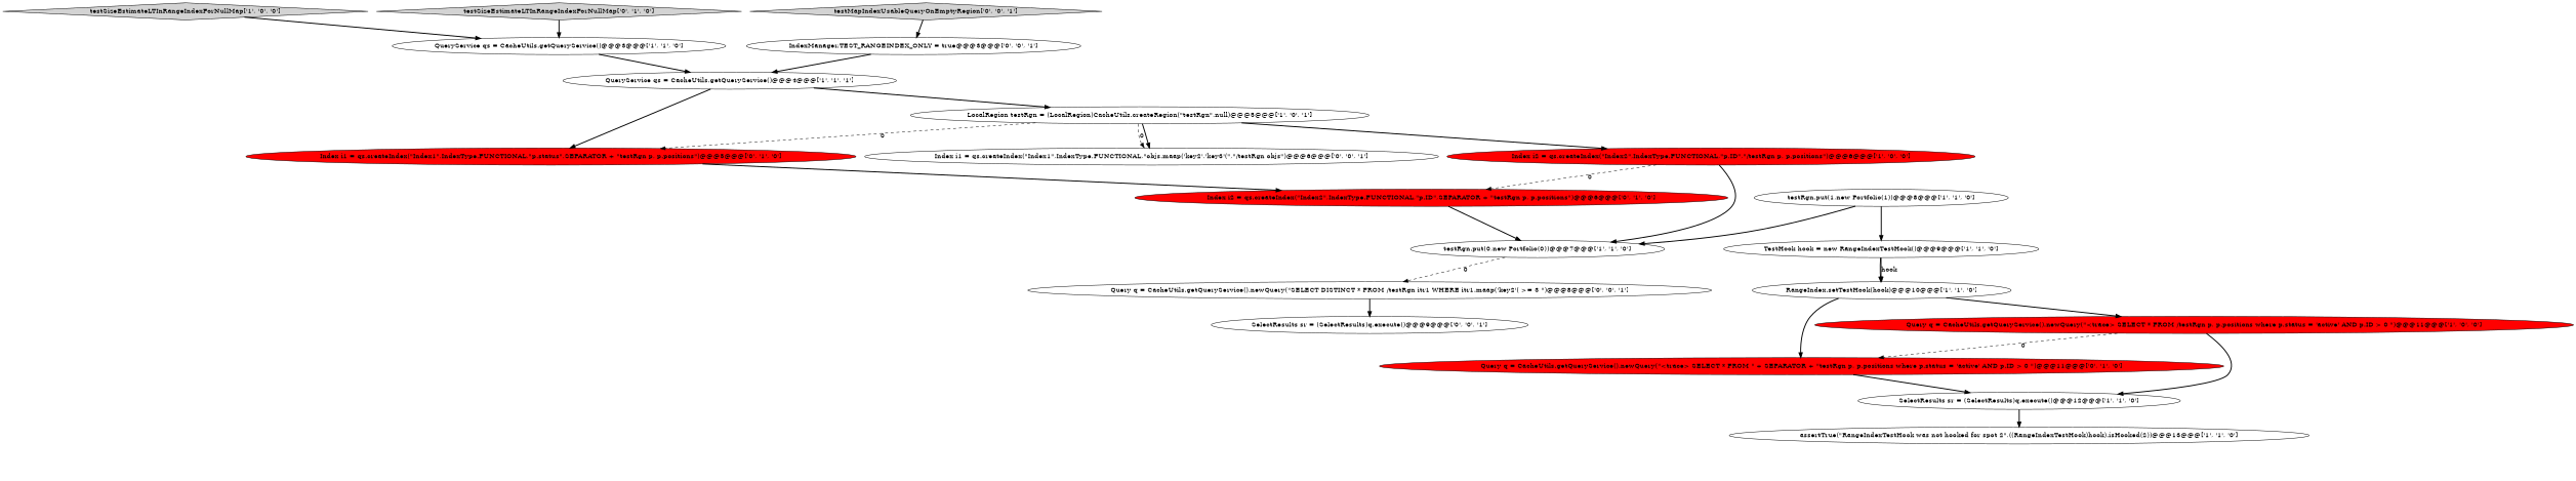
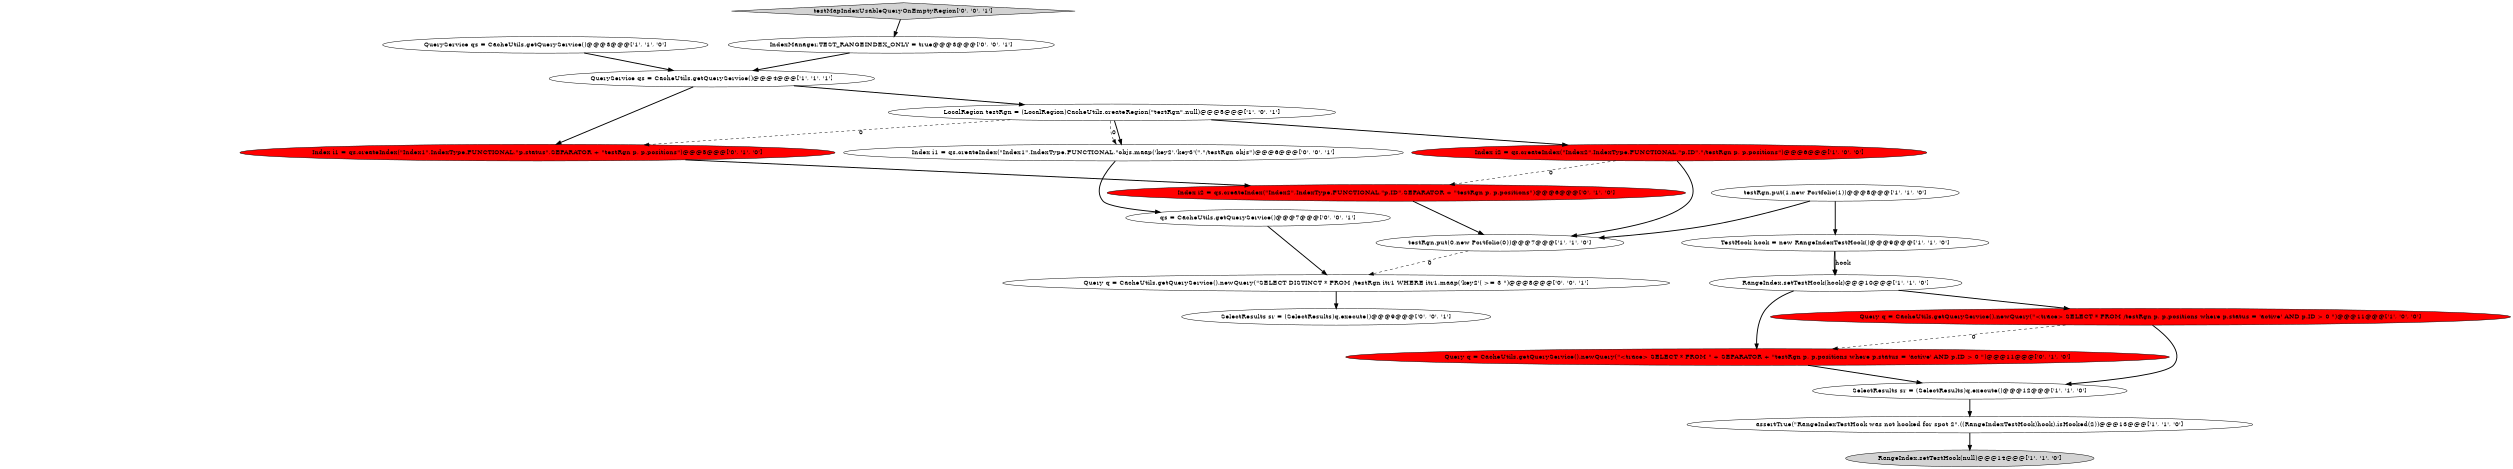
  digraph {
    node [fillcolor=white shape=ellipse style=filled]
    edge [style=bold]
    n1 [label="QueryService qs = CacheUtils.getQueryService()@@@3@@@['1', '1', '0']"]
    n2 [label="QueryService qs = CacheUtils.getQueryService()@@@4@@@['1', '1', '1']"]
    n3 [fillcolor=red label="Index i1 = qs.createIndex(\"Index1\",IndexType.FUNCTIONAL,\"p.status\",SEPARATOR + \"testRgn p, p.positions\")@@@5@@@['0', '1', '0']"]
    n4 [label="LocalRegion testRgn = (LocalRegion)CacheUtils.createRegion(\"testRgn\",null)@@@5@@@['1', '0', '1']"]
    n5 [label="TestHook hook = new RangeIndexTestHook()@@@9@@@['1', '1', '0']"]
    n6 [label="RangeIndex.setTestHook(hook)@@@10@@@['1', '1', '0']"]
    n7 [fillcolor=red label="Query q = CacheUtils.getQueryService().newQuery(\"<trace> SELECT * FROM /testRgn p, p.positions where p.status = 'active' AND p.ID > 0 \")@@@11@@@['1', '0', '0']"]
    n8 [fillcolor=red label="Query q = CacheUtils.getQueryService().newQuery(\"<trace> SELECT * FROM \" + SEPARATOR + \"testRgn p, p.positions where p.status = 'active' AND p.ID > 0 \")@@@11@@@['0', '1', '0']"]
    n9 [fillcolor=red label="Index i2 = qs.createIndex(\"Index2\",IndexType.FUNCTIONAL,\"p.ID\",SEPARATOR + \"testRgn p, p.positions\")@@@6@@@['0', '1', '0']"]
    n10 [label="testRgn.put(0,new Portfolio(0))@@@7@@@['1', '1', '0']"]
    n11 [fillcolor=red label="Index i2 = qs.createIndex(\"Index2\",IndexType.FUNCTIONAL,\"p.ID\",\"/testRgn p, p.positions\")@@@6@@@['1', '0', '0']"]
    n12 [label="Index i1 = qs.createIndex(\"Index1\",IndexType.FUNCTIONAL,\"objs.maap('key2','key3'(\",\"/testRgn objs\")@@@6@@@['0', '0', '1']"]
    n13 [label="Query q = CacheUtils.getQueryService().newQuery(\"SELECT DISTINCT * FROM /testRgn itr1 WHERE itr1.maap('key2'( >= 3 \")@@@8@@@['0', '0', '1']"]
    n14 [label="testRgn.put(1,new Portfolio(1))@@@8@@@['1', '1', '0']"]
    n15 [label="SelectResults sr = (SelectResults)q.execute()@@@9@@@['0', '0', '1']"]
-   n16 [fillcolor=lightgray label="testSizeEstimateLTInRangeIndexForNullMap['0', '1', '0']" shape=diamond]
    n17 [label="SelectResults sr = (SelectResults)q.execute()@@@12@@@['1', '1', '0']"]
    n18 [label="assertTrue(\"RangeIndexTestHook was not hooked for spot 2\",((RangeIndexTestHook)hook).isHooked(2))@@@13@@@['1', '1', '0']"]
-   n19 [fillcolor=lightgray label="testSizeEstimateLTInRangeIndexForNullMap['1', '0', '0']" shape=diamond]
    n20 [fillcolor=lightgray label="testMapIndexUsableQueryOnEmptyRegion['0', '0', '1']" shape=diamond]
    n21 [label="IndexManager.TEST_RANGEINDEX_ONLY = true@@@3@@@['0', '0', '1']"]
+   n22 [fillcolor=lightgray label="RangeIndex.setTestHook(null)@@@14@@@['1', '1', '0']"]
+   n23 [label="qs = CacheUtils.getQueryService()@@@7@@@['0', '0', '1']"]
    n1 -> n2
    n2 -> n3
    n2 -> n4
    n3 -> n9
    n4 -> n3 [label=0 style=dashed]
    n4 -> n11
    n4 -> n12
    n4 -> n12 [label=0 style=dashed]
    n5 -> n6 [label=hook style=solid]
    n5 -> n6
    n6 -> n7
    n6 -> n8
    n7 -> n8 [label=0 style=dashed]
    n7 -> n17
    n8 -> n17
    n9 -> n10
    n10 -> n13 [label=0 style=dashed]
    n11 -> n9 [label=0 style=dashed]
    n11 -> n10
+   n12 -> n23
    n13 -> n15
    n14 -> n5
    n14 -> n10
-   n16 -> n1
    n17 -> n18
-   n19 -> n1
+   n18 -> n22
    n20 -> n21
    n21 -> n2
+   n23 -> n13
  }
